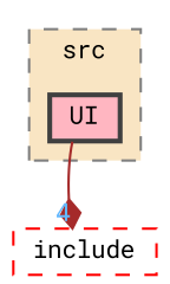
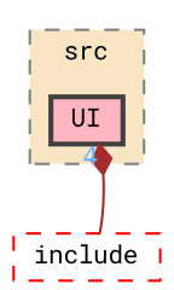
  digraph {
    compound=true
    fontname="Roboto Mono"
    node [fontname="Roboto Mono" fontsize=10 shape=box]
    n1 [color=grey25 fillcolor=lightpink height=0.2 label=UI style="filled,bold" width=0.4]
    n2 [color=red fillcolor=white height=0.2 label=include style="filled,dashed" width=0.4]
    subgraph cluster_1 {
      bgcolor="#f9e5c3"
      fontsize=10
      label=src
      pencolor=grey50
      style="filled,dashed"
      n1
    }
-   n1 -> n2 [color=brown fontcolor=steelblue1 fontname="Roboto Mono" fontsize=10 headlabel=4 labeldistance=1.5 labelfontname=Helvetica labelfontsize=10 arrowhead=diamond]
+   n2 -> n1 [color=brown fontcolor=steelblue1 fontname="Roboto Mono" fontsize=10 headlabel=4 labeldistance=1.5 labelfontname=Helvetica labelfontsize=10 arrowhead=diamond]
  }
